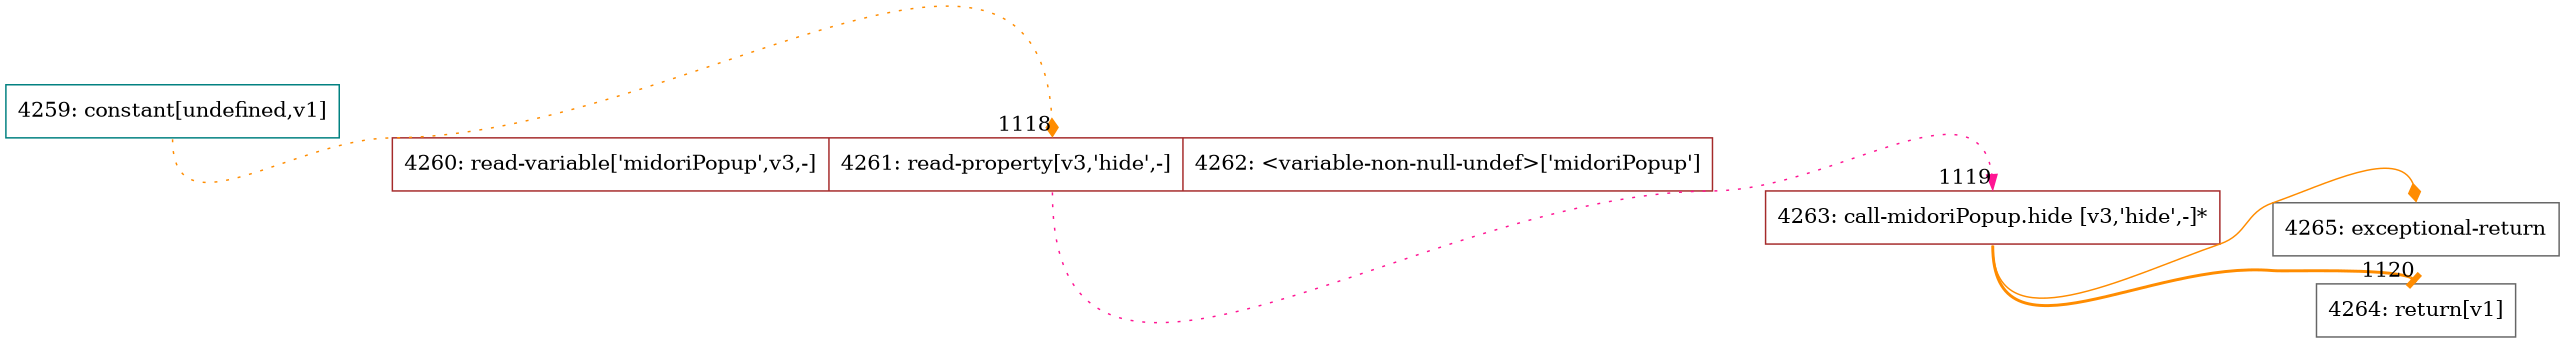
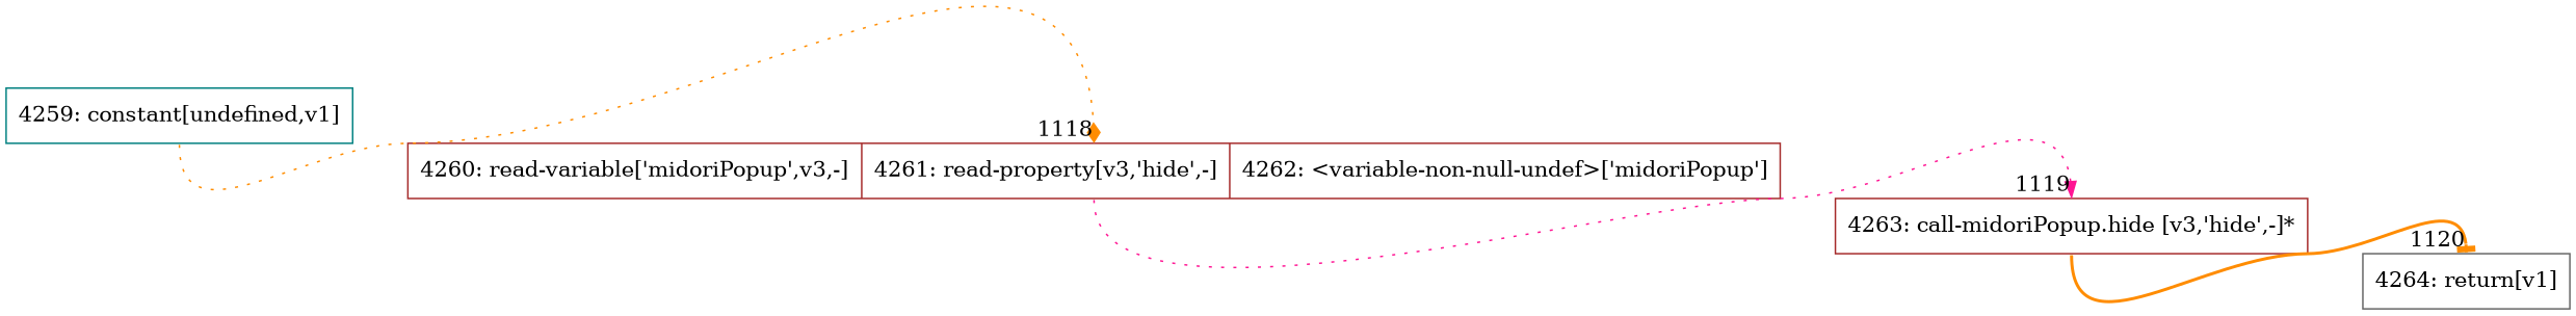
  digraph {
    rankdir=LR
    node [color=brown shape=record]
    edge [arrowhead=diamond color=darkorange headport=n style=dotted tailport=s]
    n1 [color=teal label="{4259: constant[undefined,v1]}"]
    n2 [label="{4260: read-variable['midoriPopup',v3,-]|4261: read-property[v3,'hide',-]|4262: \<variable-non-null-undef\>['midoriPopup']}"]
    n3 [label="{4263: call-midoriPopup.hide [v3,'hide',-]*}"]
-   n4 [color=gray40 label="{4265: exceptional-return}"]
    n5 [color=gray40 label="{4264: return[v1]}"]
    n1 -> n2 [headlabel="      1118"]
    n2 -> n3 [arrowhead=normal color=deeppink headlabel="      1119"]
-   n3 -> n4 [style=solid]
    n3 -> n5 [arrowhead=tee headlabel="      1120" style=bold]
  }
